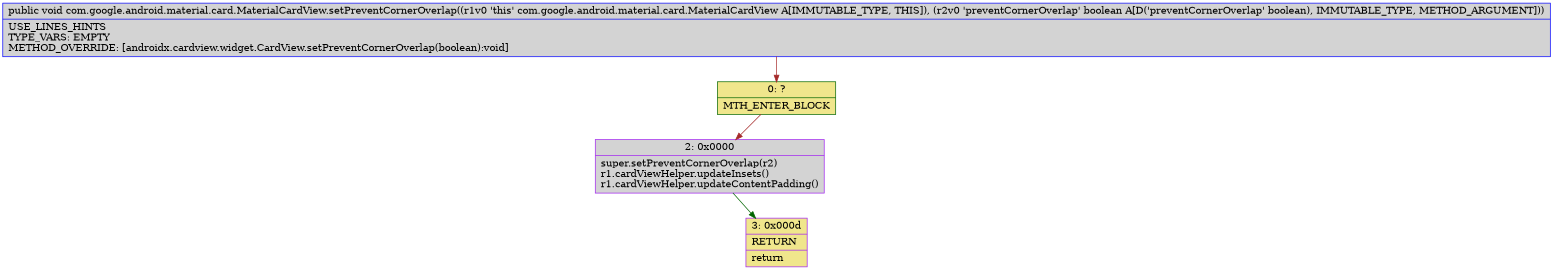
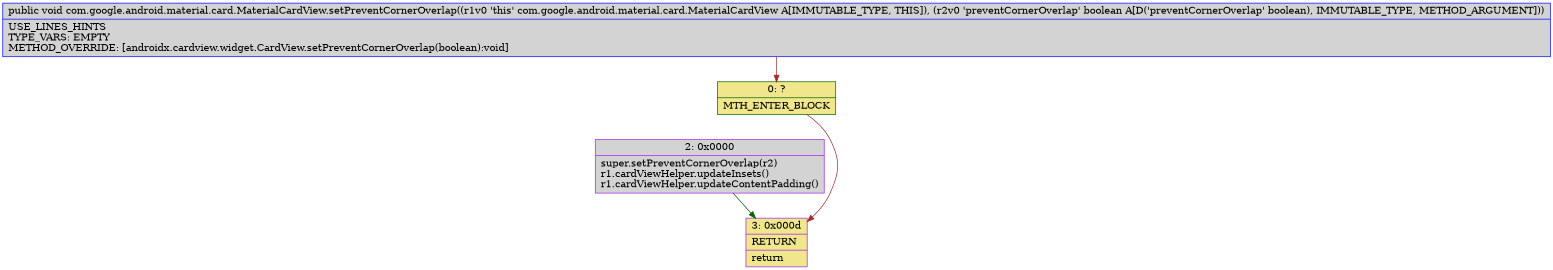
  digraph {
    node [color=purple fillcolor=khaki shape=record style=filled]
    edge [color=brown style=solid]
    n1 [color=darkgreen label="{0\:\ ?|MTH_ENTER_BLOCK\l}"]
    n2 [fillcolor=lightgrey label="{2\:\ 0x0000|super.setPreventCornerOverlap(r2)\lr1.cardViewHelper.updateInsets()\lr1.cardViewHelper.updateContentPadding()\l}"]
    n3 [label="{3\:\ 0x000d|RETURN\l|return\l}"]
    n4 [color=blue fillcolor=lightgrey label="{public void com.google.android.material.card.MaterialCardView.setPreventCornerOverlap((r1v0 'this' com.google.android.material.card.MaterialCardView A[IMMUTABLE_TYPE, THIS]), (r2v0 'preventCornerOverlap' boolean A[D('preventCornerOverlap' boolean), IMMUTABLE_TYPE, METHOD_ARGUMENT]))  | USE_LINES_HINTS\lTYPE_VARS: EMPTY\lMETHOD_OVERRIDE: [androidx.cardview.widget.CardView.setPreventCornerOverlap(boolean):void]\l}"]
-   n1 -> n2
+   n1 -> n3
    n2 -> n3 [color=darkgreen]
    n4 -> n1
  }
